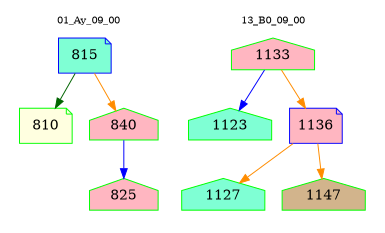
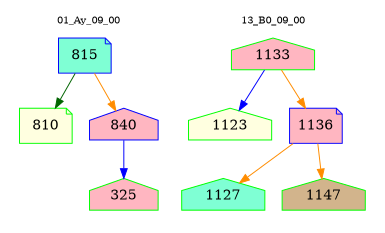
  digraph {
    node [color=green fillcolor=lightpink shape=house style=filled]
    edge [color=darkorange]
    n1 [color=blue fillcolor=aquamarine label=815 shape=note]
    n2 [fillcolor=lightyellow label=810 shape=note]
-   n3 [label=840]
-   n4 [label=825]
+   n3 [color=blue label=840]
+   n4 [label=325]
    n5 [label=1133]
-   n6 [fillcolor=aquamarine label=1123]
+   n6 [fillcolor=lightyellow label=1123]
    n7 [color=blue label=1136 shape=note]
    n8 [fillcolor=aquamarine label=1127]
    n9 [fillcolor=tan label=1147]
    subgraph cluster_1 {
      color=white
      fontsize=10
      label="01_Ay_09_00"
      n1
      n2
      n3
      n4
    }
    subgraph cluster_2 {
      color=white
      fontsize=10
      label="13_B0_09_00"
      n5
      n6
      n7
      n8
      n9
    }
    n1 -> n2 [color=darkgreen]
    n1 -> n3
    n3 -> n4 [color=blue]
    n5 -> n6 [color=blue]
    n5 -> n7
    n7 -> n8
    n7 -> n9
  }
